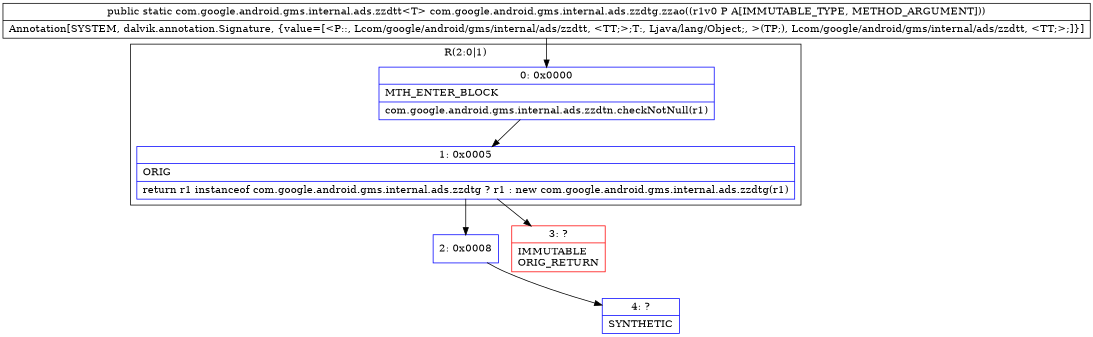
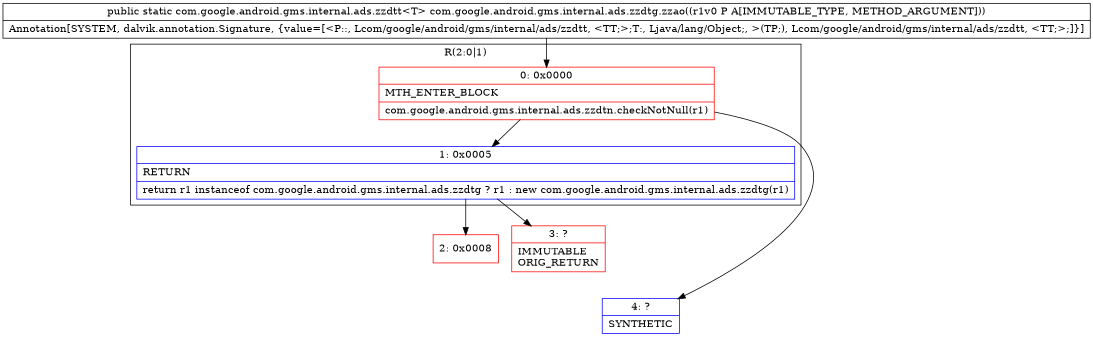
  digraph {
    node [color=blue shape=record]
-   n1 [label="{0\:\ 0x0000|MTH_ENTER_BLOCK\l|com.google.android.gms.internal.ads.zzdtn.checkNotNull(r1)\l}"]
-   n2 [label="{1\:\ 0x0005|ORIG\l|return r1 instanceof com.google.android.gms.internal.ads.zzdtg ? r1 : new com.google.android.gms.internal.ads.zzdtg(r1)\l}"]
-   n3 [label="{2\:\ 0x0008}"]
+   n1 [color=red label="{0\:\ 0x0000|MTH_ENTER_BLOCK\l|com.google.android.gms.internal.ads.zzdtn.checkNotNull(r1)\l}"]
+   n2 [label="{1\:\ 0x0005|RETURN\l|return r1 instanceof com.google.android.gms.internal.ads.zzdtg ? r1 : new com.google.android.gms.internal.ads.zzdtg(r1)\l}"]
+   n3 [color=red label="{2\:\ 0x0008}"]
    n4 [color=red label="{3\:\ ?|IMMUTABLE\lORIG_RETURN\l}"]
    n5 [label="{4\:\ ?|SYNTHETIC\l}"]
    n6 [label="{public static com.google.android.gms.internal.ads.zzdtt\<T\> com.google.android.gms.internal.ads.zzdtg.zzao((r1v0 P A[IMMUTABLE_TYPE, METHOD_ARGUMENT]))  | Annotation[SYSTEM, dalvik.annotation.Signature, \{value=[\<P::, Lcom\/google\/android\/gms\/internal\/ads\/zzdtt, \<TT;\>;T:, Ljava\/lang\/Object;, \>(TP;), Lcom\/google\/android\/gms\/internal\/ads\/zzdtt, \<TT;\>;]\}]\l}" color=""]
    subgraph cluster_1 {
      label="R(2:0|1)"
      n1
      n2
    }
    n1 -> n2
    n2 -> n3
    n2 -> n4
-   n3 -> n5
+   n1 -> n5
    n6 -> n1
  }
